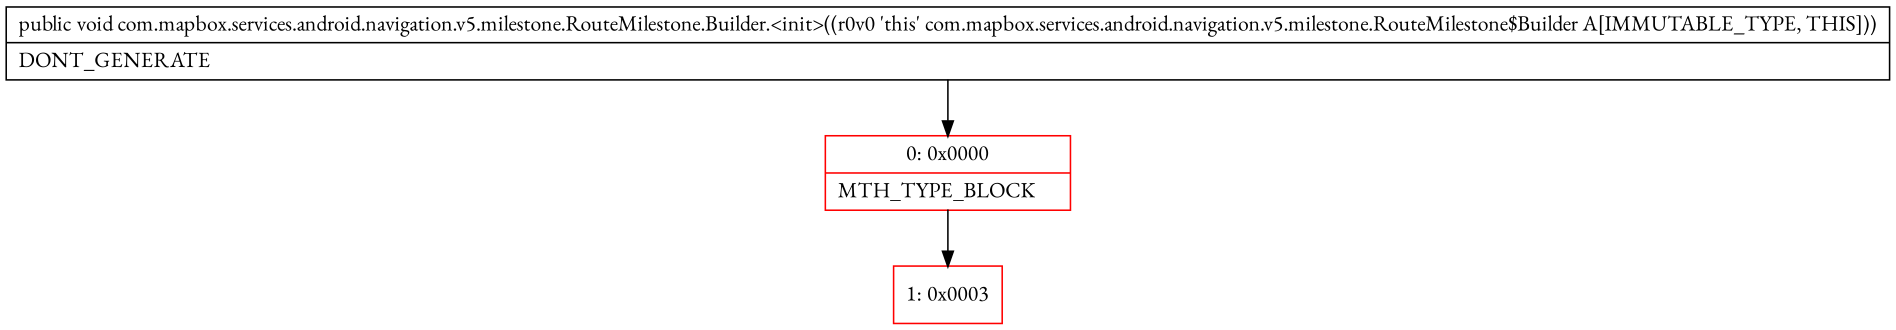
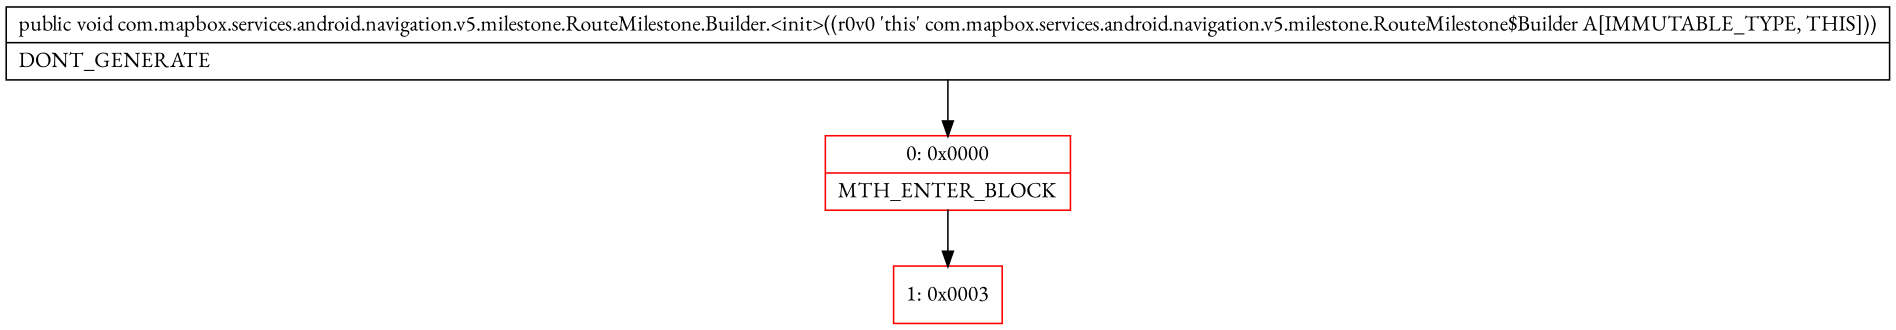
  digraph {
    fontname="EB Garamond"
    node [color=red shape=record fontname="EB Garamond"]
    edge [fontname="EB Garamond"]
-   n1 [label="{0\:\ 0x0000|MTH_TYPE_BLOCK\l}"]
+   n1 [label="{0\:\ 0x0000|MTH_ENTER_BLOCK\l}"]
    n2 [label="{1\:\ 0x0003}"]
    n3 [label="{public void com.mapbox.services.android.navigation.v5.milestone.RouteMilestone.Builder.\<init\>((r0v0 'this' com.mapbox.services.android.navigation.v5.milestone.RouteMilestone$Builder A[IMMUTABLE_TYPE, THIS]))  | DONT_GENERATE\l}" color=""]
    subgraph cluster_1 {
      label="R(0)"
    }
    n1 -> n2
    n3 -> n1
  }
